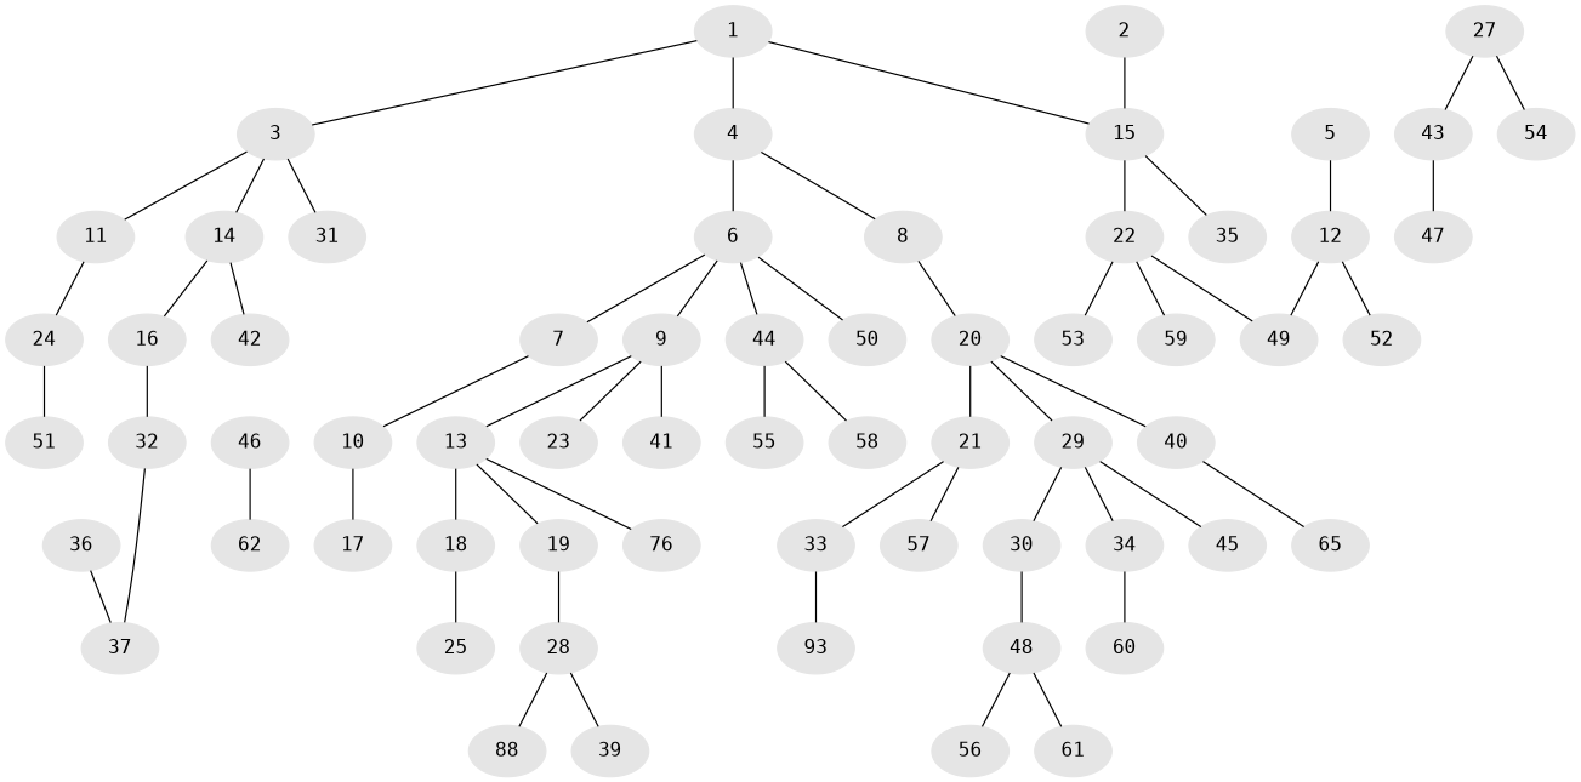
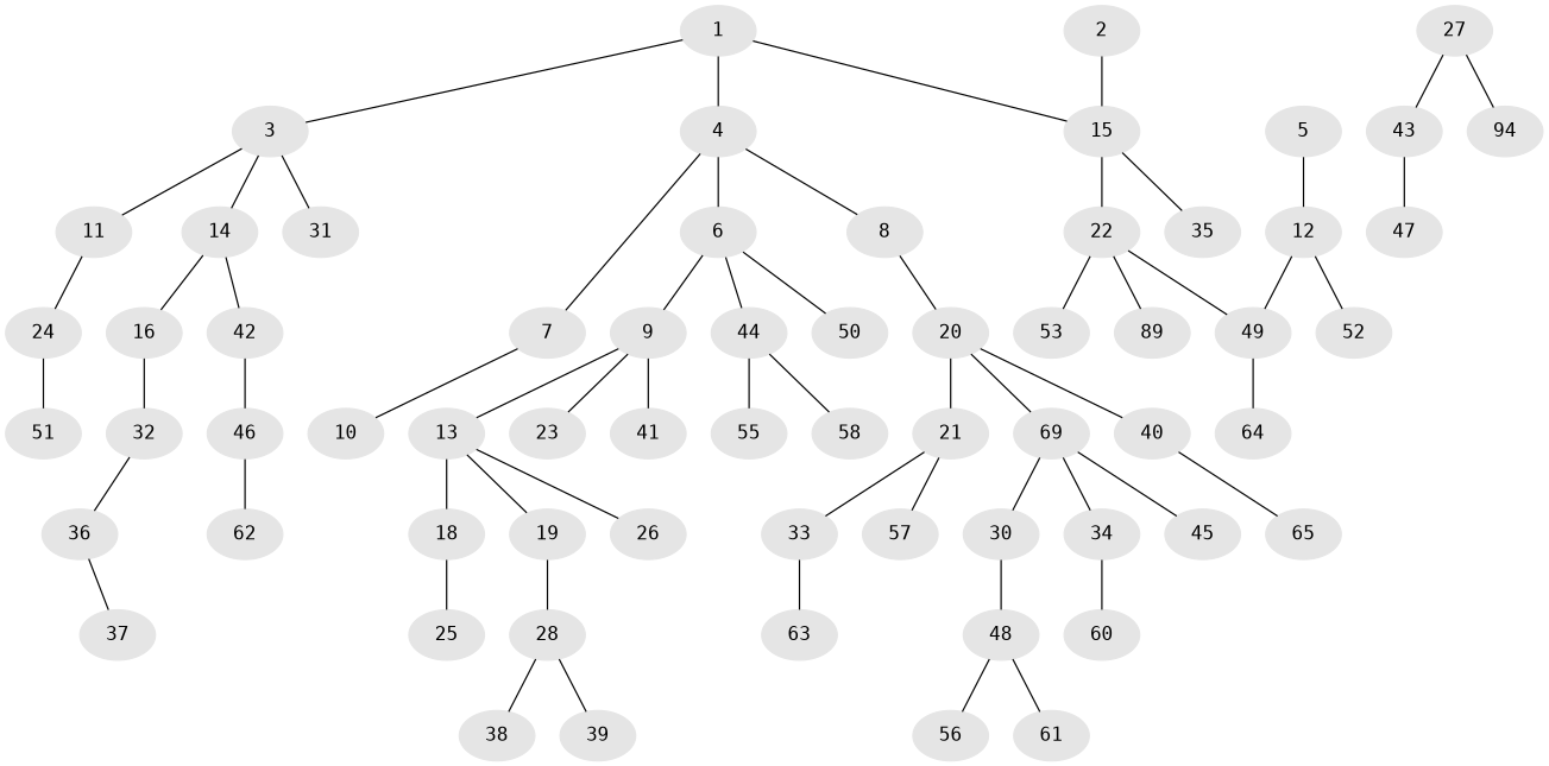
  graph {
    fontname="DejaVu Sans Mono"
    node [color=gray90 fontname="DejaVu Sans Mono" style=filled]
    edge [fontname="DejaVu Sans Mono"]
    1
    3
    4
    15
    2
    11
    14
    31
    6
    7
    8
    5
    12
    22
    35
    24
    16
    42
    9
    44
    50
    10
    20
    52
    49
    13
    23
    41
    55
    58
-   17
    21
-   29
+   29 [label=69]
    40
    18
    19
-   26 [label=76]
+   26
    51
    27
    43
-   54
+   54 [label=94]
    25
    28
    32
    46
    53
-   59
+   59 [label=89]
    36
-   38 [label=88]
+   38
    39
    33
    57
    30
    34
    45
    65
-   63 [label=93]
+   63
+   64
    47
    48
    60
    56
    61
    37
    62
    1 -- 3
    1 -- 4
    1 -- 15
    3 -- 11
    3 -- 14
    3 -- 31
    4 -- 6
-   6 -- 7
+   4 -- 7
    4 -- 8
    15 -- 22
    15 -- 35
    2 -- 15
    11 -- 24
    14 -- 16
    14 -- 42
    6 -- 9
    6 -- 44
    6 -- 50
    7 -- 10
    8 -- 20
    5 -- 12
    12 -- 52
    12 -- 49
    22 -- 49
    22 -- 53
    22 -- 59
    24 -- 51
    16 -- 32
+   42 -- 46
    9 -- 13
    9 -- 23
    9 -- 41
    44 -- 55
    44 -- 58
-   10 -- 17
    20 -- 21
    20 -- 29
    20 -- 40
+   49 -- 64
    13 -- 18
    13 -- 19
    13 -- 26
    21 -- 33
    21 -- 57
    29 -- 30
    29 -- 34
    29 -- 45
    40 -- 65
    18 -- 25
    19 -- 28
    27 -- 43
    27 -- 54
    43 -- 47
    28 -- 38
    28 -- 39
-   32 -- 37
+   32 -- 36
    46 -- 62
    36 -- 37
    33 -- 63
    30 -- 48
    34 -- 60
    48 -- 56
    48 -- 61
  }
